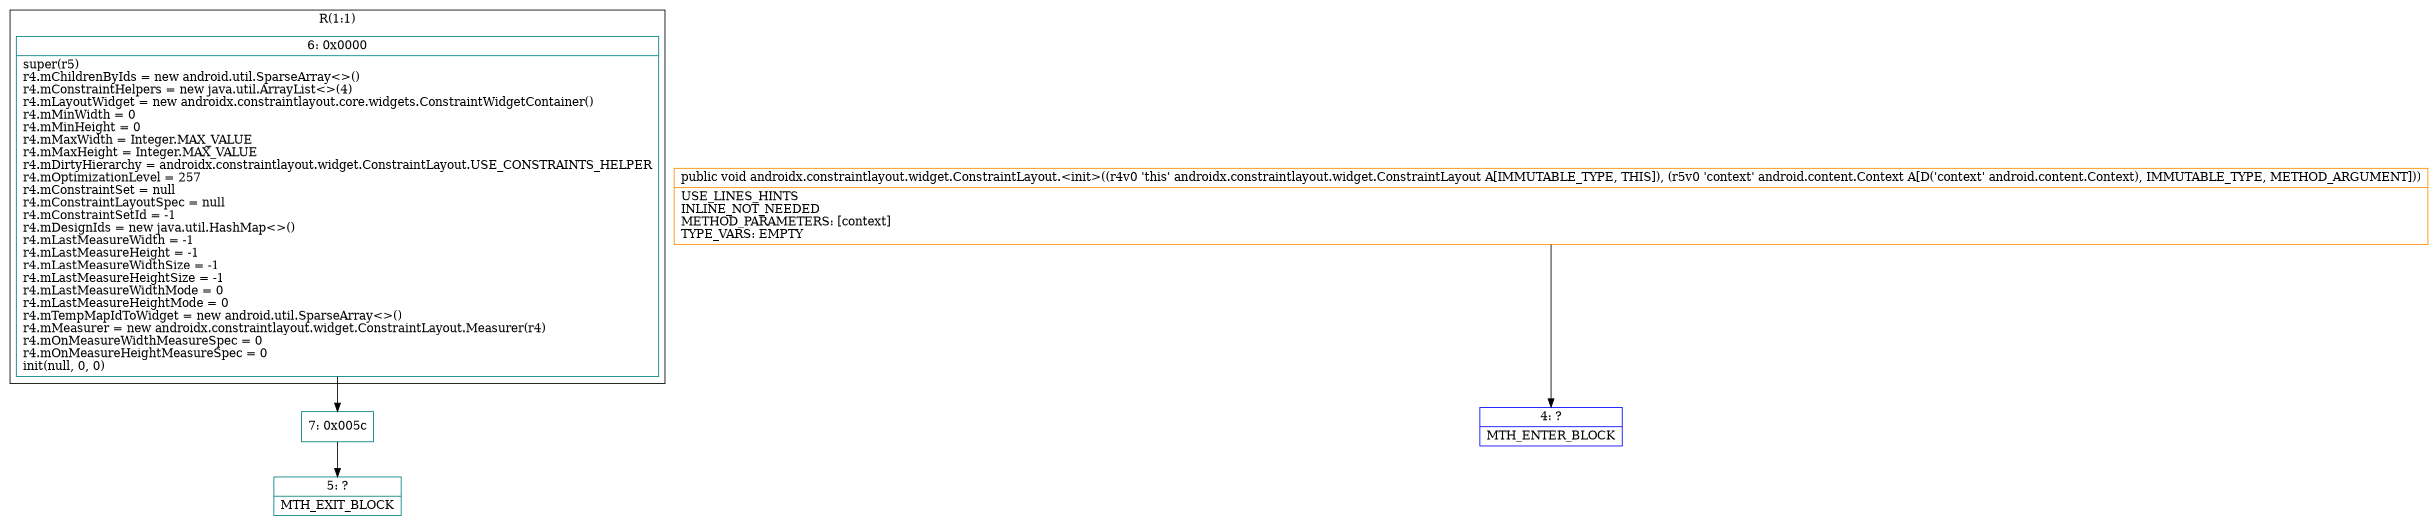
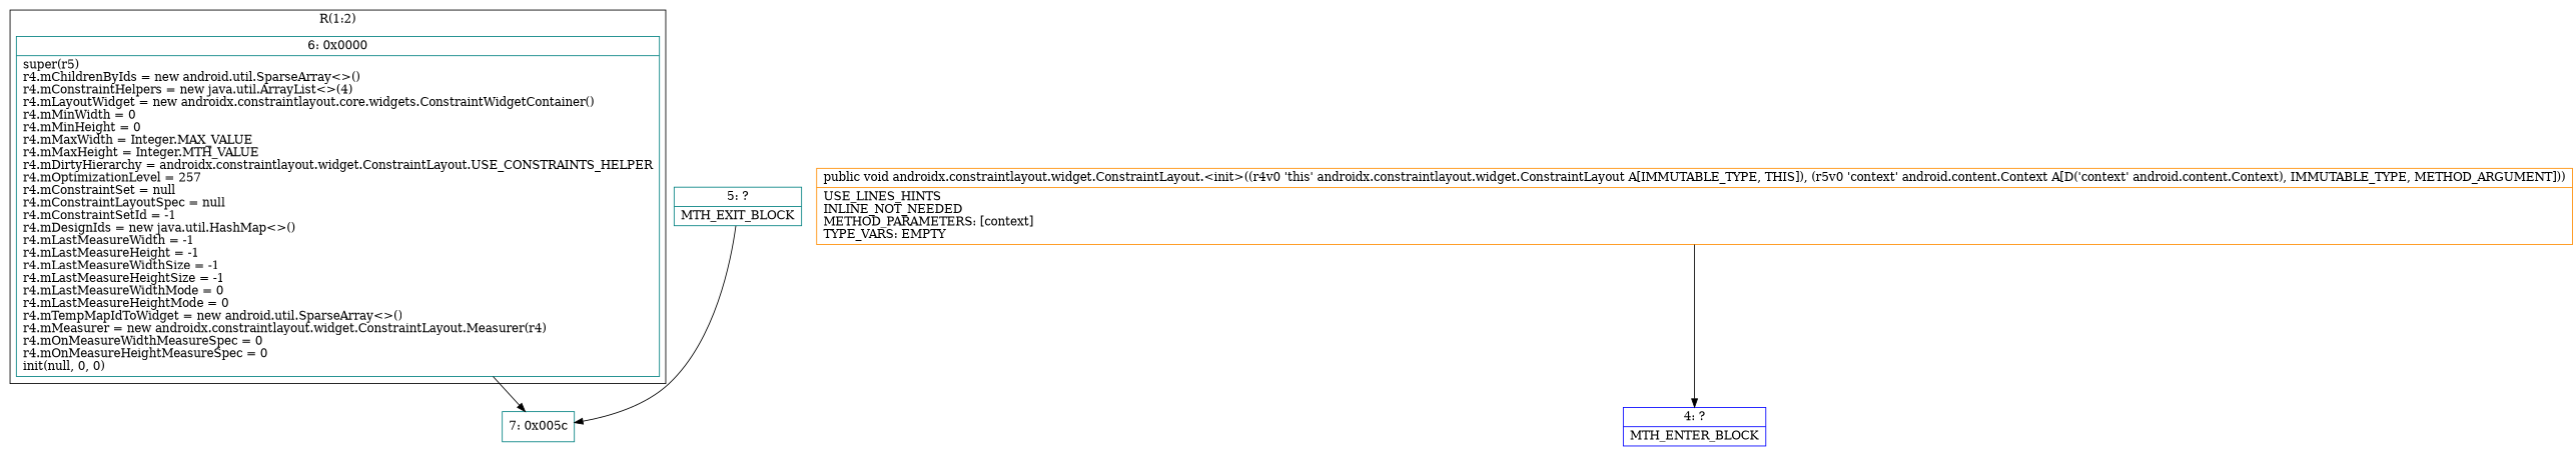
  digraph {
    node [color=teal shape=record]
-   n1 [label="{6\:\ 0x0000|super(r5)\lr4.mChildrenByIds = new android.util.SparseArray\<\>()\lr4.mConstraintHelpers = new java.util.ArrayList\<\>(4)\lr4.mLayoutWidget = new androidx.constraintlayout.core.widgets.ConstraintWidgetContainer()\lr4.mMinWidth = 0\lr4.mMinHeight = 0\lr4.mMaxWidth = Integer.MAX_VALUE\lr4.mMaxHeight = Integer.MAX_VALUE\lr4.mDirtyHierarchy = androidx.constraintlayout.widget.ConstraintLayout.USE_CONSTRAINTS_HELPER\lr4.mOptimizationLevel = 257\lr4.mConstraintSet = null\lr4.mConstraintLayoutSpec = null\lr4.mConstraintSetId = \-1\lr4.mDesignIds = new java.util.HashMap\<\>()\lr4.mLastMeasureWidth = \-1\lr4.mLastMeasureHeight = \-1\lr4.mLastMeasureWidthSize = \-1\lr4.mLastMeasureHeightSize = \-1\lr4.mLastMeasureWidthMode = 0\lr4.mLastMeasureHeightMode = 0\lr4.mTempMapIdToWidget = new android.util.SparseArray\<\>()\lr4.mMeasurer = new androidx.constraintlayout.widget.ConstraintLayout.Measurer(r4)\lr4.mOnMeasureWidthMeasureSpec = 0\lr4.mOnMeasureHeightMeasureSpec = 0\linit(null, 0, 0)\l}"]
+   n1 [label="{6\:\ 0x0000|super(r5)\lr4.mChildrenByIds = new android.util.SparseArray\<\>()\lr4.mConstraintHelpers = new java.util.ArrayList\<\>(4)\lr4.mLayoutWidget = new androidx.constraintlayout.core.widgets.ConstraintWidgetContainer()\lr4.mMinWidth = 0\lr4.mMinHeight = 0\lr4.mMaxWidth = Integer.MAX_VALUE\lr4.mMaxHeight = Integer.MTH_VALUE\lr4.mDirtyHierarchy = androidx.constraintlayout.widget.ConstraintLayout.USE_CONSTRAINTS_HELPER\lr4.mOptimizationLevel = 257\lr4.mConstraintSet = null\lr4.mConstraintLayoutSpec = null\lr4.mConstraintSetId = \-1\lr4.mDesignIds = new java.util.HashMap\<\>()\lr4.mLastMeasureWidth = \-1\lr4.mLastMeasureHeight = \-1\lr4.mLastMeasureWidthSize = \-1\lr4.mLastMeasureHeightSize = \-1\lr4.mLastMeasureWidthMode = 0\lr4.mLastMeasureHeightMode = 0\lr4.mTempMapIdToWidget = new android.util.SparseArray\<\>()\lr4.mMeasurer = new androidx.constraintlayout.widget.ConstraintLayout.Measurer(r4)\lr4.mOnMeasureWidthMeasureSpec = 0\lr4.mOnMeasureHeightMeasureSpec = 0\linit(null, 0, 0)\l}"]
    n2 [label="{7\:\ 0x005c}"]
    n3 [label="{5\:\ ?|MTH_EXIT_BLOCK\l}"]
    n4 [color=blue label="{4\:\ ?|MTH_ENTER_BLOCK\l}"]
    n5 [color=darkorange label="{public void androidx.constraintlayout.widget.ConstraintLayout.\<init\>((r4v0 'this' androidx.constraintlayout.widget.ConstraintLayout A[IMMUTABLE_TYPE, THIS]), (r5v0 'context' android.content.Context A[D('context' android.content.Context), IMMUTABLE_TYPE, METHOD_ARGUMENT]))  | USE_LINES_HINTS\lINLINE_NOT_NEEDED\lMETHOD_PARAMETERS: [context]\lTYPE_VARS: EMPTY\l}"]
    subgraph cluster_1 {
-     label="R(1:1)"
+     label="R(1:2)"
      n1
    }
    n1 -> n2
-   n2 -> n3
+   n3 -> n2
    n5 -> n4
  }
